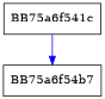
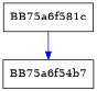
  digraph {
    splines=ortho
    node [shape=box]
-   BB75a6f541c
+   BB75a6f541c [label=BB75a6f581c]
    BB75a6f54b7
    BB75a6f541c -> BB75a6f54b7 [color=blue]
  }
